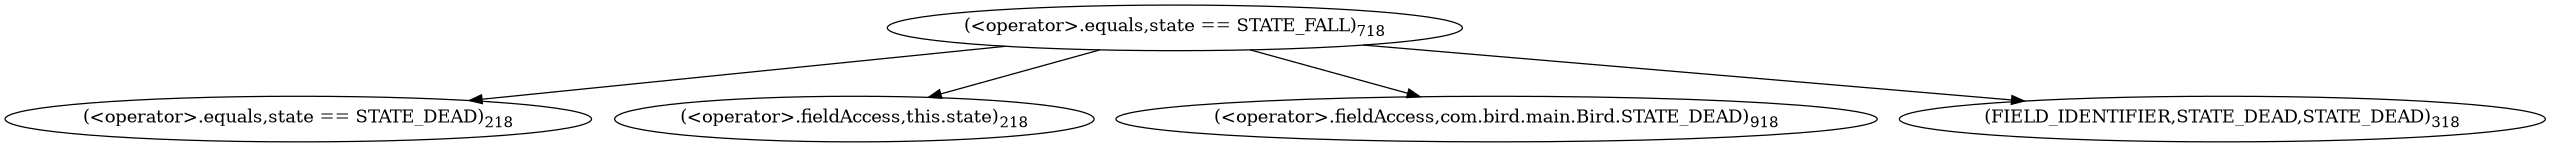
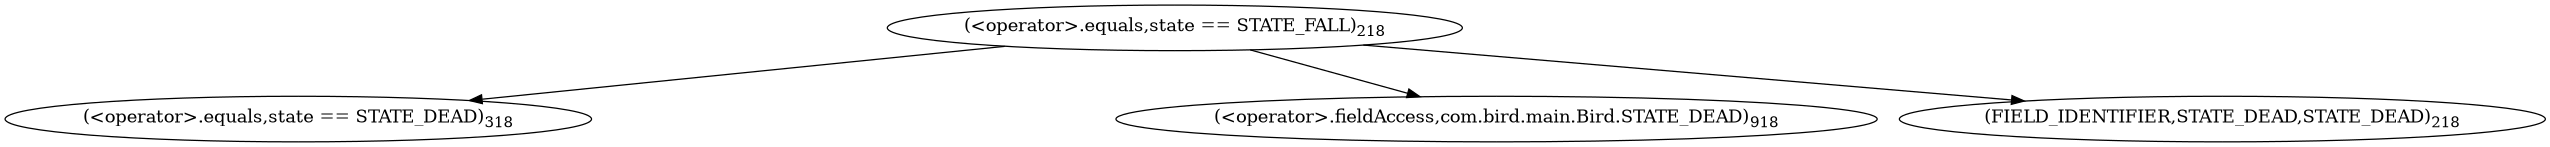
  digraph {
-   n1 [label=<(&lt;operator&gt;.equals,state == STATE_FALL)<SUB>718</SUB>>]
-   n2 [label=<(&lt;operator&gt;.equals,state == STATE_DEAD)<SUB>218</SUB>>]
-   n3 [label=<(&lt;operator&gt;.fieldAccess,this.state)<SUB>218</SUB>>]
+   n1 [label=<(&lt;operator&gt;.equals,state == STATE_FALL)<SUB>218</SUB>>]
+   n2 [label=<(&lt;operator&gt;.equals,state == STATE_DEAD)<SUB>318</SUB>>]
    n4 [label=<(&lt;operator&gt;.fieldAccess,com.bird.main.Bird.STATE_DEAD)<SUB>918</SUB>>]
-   n5 [label=<(FIELD_IDENTIFIER,STATE_DEAD,STATE_DEAD)<SUB>318</SUB>>]
+   n5 [label=<(FIELD_IDENTIFIER,STATE_DEAD,STATE_DEAD)<SUB>218</SUB>>]
    n1 -> n2
-   n1 -> n3
    n1 -> n4
    n1 -> n5
  }
